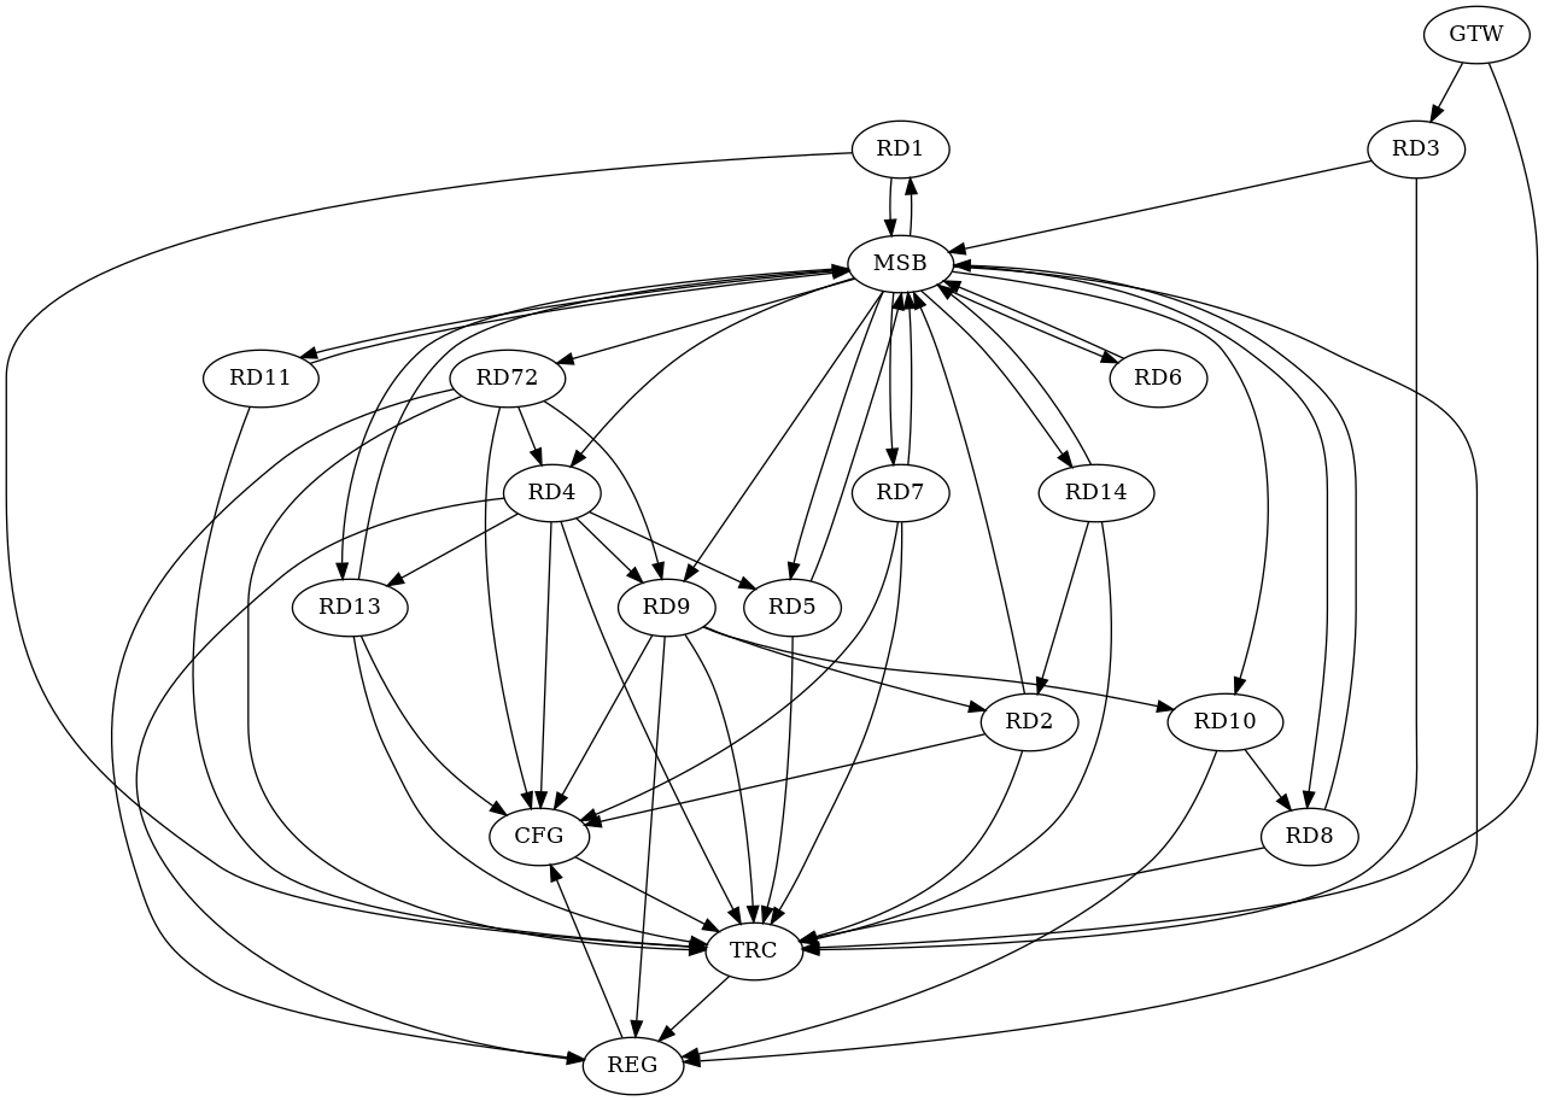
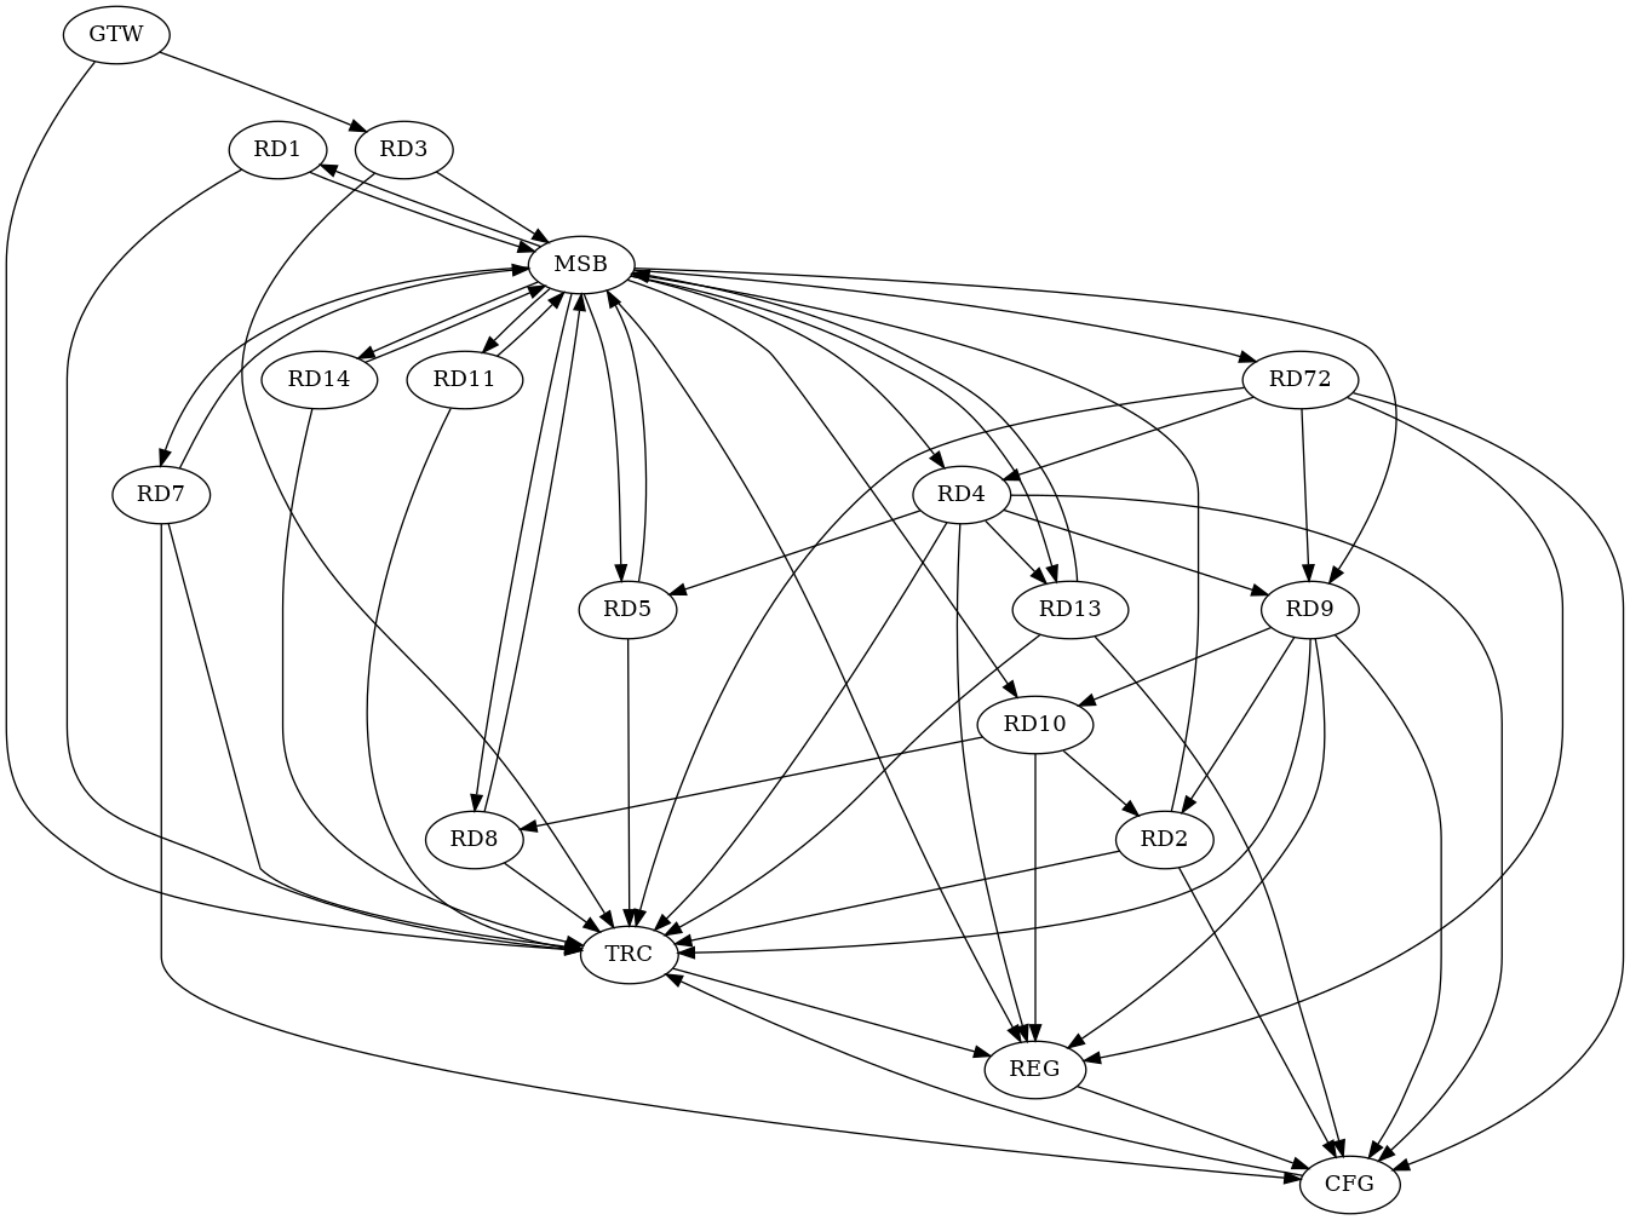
  strict digraph {
    n1 [label=RD1]
    n2 [label=MSB]
    n3 [label=TRC]
    n4 [label=RD4]
    n5 [label=RD5]
    n6 [label=RD9]
    n7 [label=RD13]
    n8 [label=REG]
-   n9 [label=RD6]
    n10 [label=RD7]
    n11 [label=RD8]
    n12 [label=RD10]
    n13 [label=RD11]
    n14 [label=RD72]
    n15 [label=RD14]
    n16 [label=RD2]
    n17 [label=CFG]
    n18 [label=RD3]
    n19 [label=GTW]
    n1 -> n2
    n1 -> n3
    n2 -> n1
    n2 -> n4
    n2 -> n5
    n2 -> n6
    n2 -> n7
    n2 -> n8
-   n2 -> n9
    n2 -> n10
    n2 -> n11
    n2 -> n12
    n2 -> n13
    n2 -> n14
    n2 -> n15
    n3 -> n8
    n4 -> n3
    n4 -> n5
    n4 -> n6
    n4 -> n7
    n4 -> n8
    n4 -> n17
    n5 -> n2
    n5 -> n3
    n6 -> n3
    n6 -> n8
    n6 -> n12
    n6 -> n16
    n6 -> n17
    n7 -> n2
    n7 -> n3
    n7 -> n17
    n8 -> n17
-   n9 -> n2
    n10 -> n2
    n10 -> n3
    n10 -> n17
    n11 -> n2
    n11 -> n3
    n12 -> n8
    n12 -> n11
-   n15 -> n16
+   n12 -> n16
    n13 -> n2
    n13 -> n3
    n14 -> n3
    n14 -> n4
    n14 -> n6
    n14 -> n8
    n14 -> n17
    n15 -> n2
    n15 -> n3
    n16 -> n2
    n16 -> n3
    n16 -> n17
    n17 -> n3
    n18 -> n2
    n18 -> n3
    n19 -> n3
    n19 -> n18
  }
